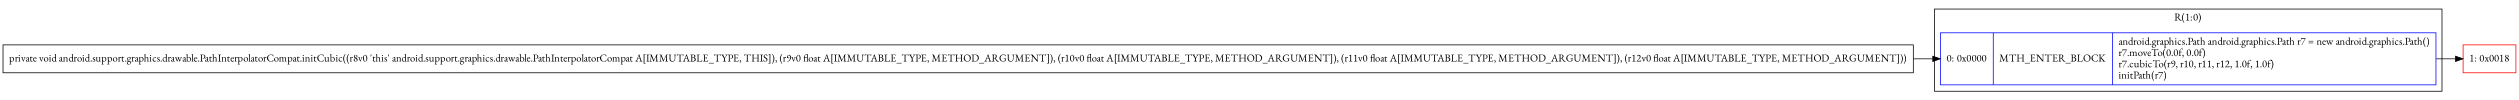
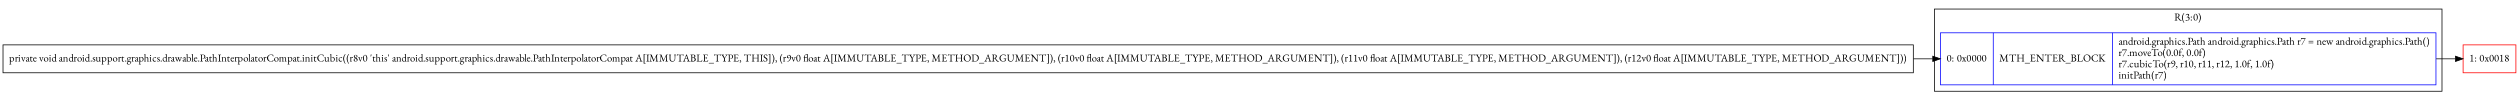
  digraph {
    rankdir=LR
    fontname="EB Garamond"
    node [shape=record fontname="EB Garamond"]
    edge [fontname="EB Garamond"]
    n1 [color=blue label="{0\:\ 0x0000|MTH_ENTER_BLOCK\l|android.graphics.Path android.graphics.Path r7 = new android.graphics.Path()\lr7.moveTo(0.0f, 0.0f)\lr7.cubicTo(r9, r10, r11, r12, 1.0f, 1.0f)\linitPath(r7)\l}"]
    n2 [color=red label="{1\:\ 0x0018}"]
    n3 [label="{private void android.support.graphics.drawable.PathInterpolatorCompat.initCubic((r8v0 'this' android.support.graphics.drawable.PathInterpolatorCompat A[IMMUTABLE_TYPE, THIS]), (r9v0 float A[IMMUTABLE_TYPE, METHOD_ARGUMENT]), (r10v0 float A[IMMUTABLE_TYPE, METHOD_ARGUMENT]), (r11v0 float A[IMMUTABLE_TYPE, METHOD_ARGUMENT]), (r12v0 float A[IMMUTABLE_TYPE, METHOD_ARGUMENT])) }"]
    subgraph cluster_1 {
-     label="R(1:0)"
+     label="R(3:0)"
      n1
    }
    n1 -> n2
    n3 -> n1
  }
